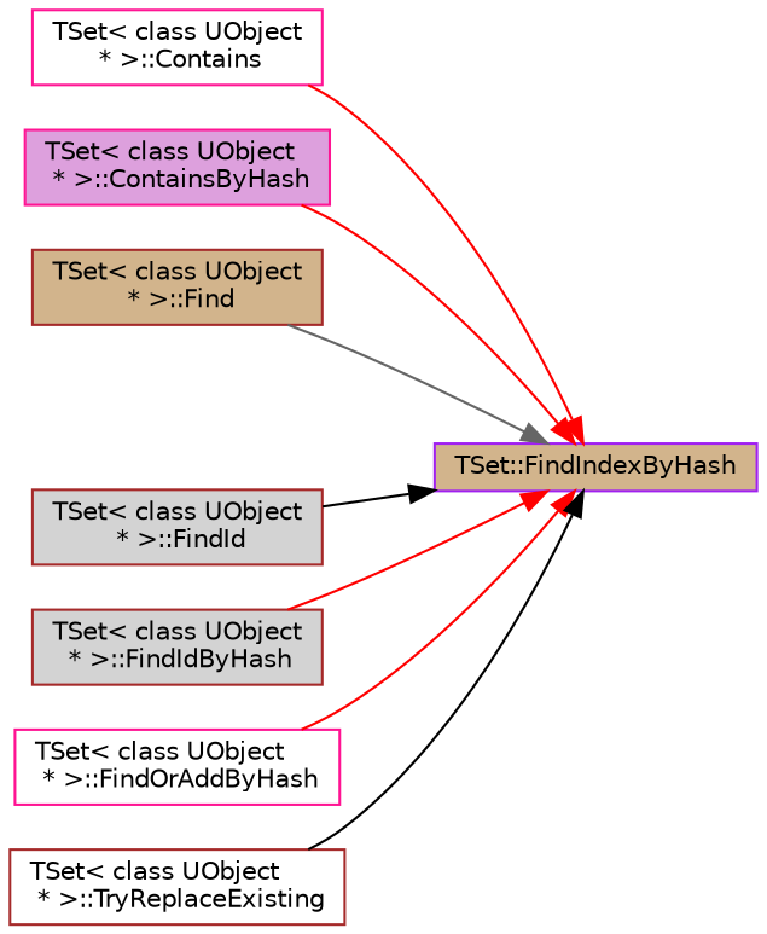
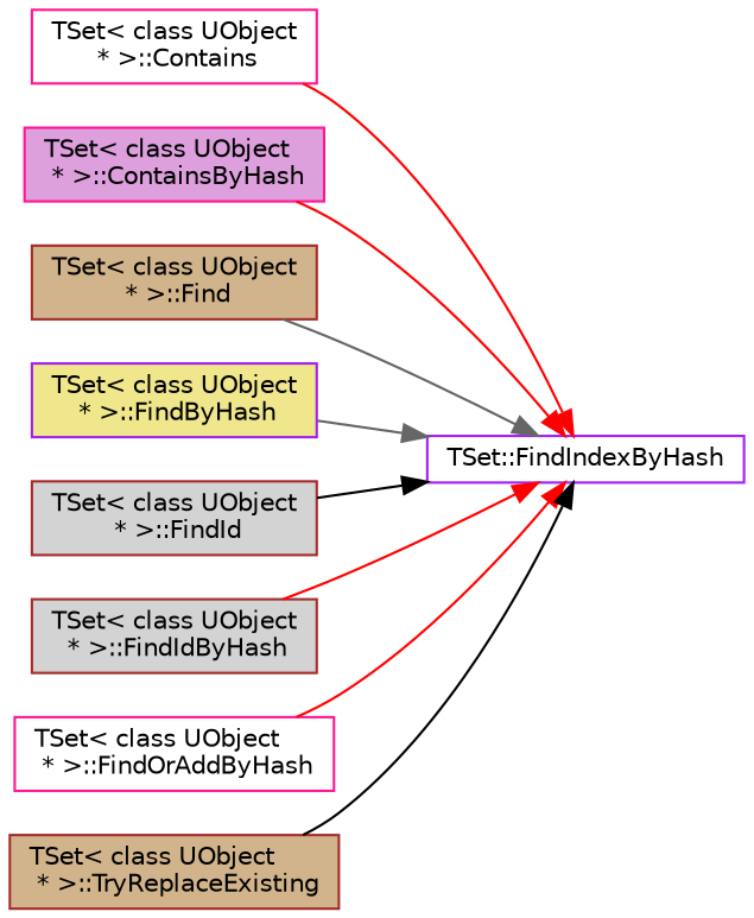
  digraph {
    rankdir=RL
    node [color=brown fillcolor=tan fontname=Helvetica fontsize=10 shape=box style=filled]
    edge [color=red dir=back fontname=Helvetica fontsize=10 labelfontname=Helvetica labelfontsize=10 style=solid]
-   n1 [color=purple fontcolor=black height=0.2 label="TSet::FindIndexByHash" width=0.4]
+   n1 [color=purple fillcolor=white fontcolor=black height=0.2 label="TSet::FindIndexByHash" width=0.4]
    n2 [color=deeppink fillcolor=white height=0.2 label="TSet\< class UObject\l * \>::Contains" width=0.4]
    n3 [color=deeppink fillcolor=plum height=0.2 label="TSet\< class UObject\l * \>::ContainsByHash" width=0.4]
    n4 [height=0.2 label="TSet\< class UObject\l * \>::Find" width=0.4]
+   n5 [color=purple fillcolor=khaki height=0.2 label="TSet\< class UObject\l * \>::FindByHash" width=0.4]
    n6 [fillcolor=lightgrey height=0.2 label="TSet\< class UObject\l * \>::FindId" width=0.4]
    n7 [fillcolor=lightgrey height=0.2 label="TSet\< class UObject\l * \>::FindIdByHash" width=0.4]
    n8 [color=deeppink fillcolor=white height=0.2 label="TSet\< class UObject\l * \>::FindOrAddByHash" width=0.4]
-   n9 [fillcolor=white height=0.2 label="TSet\< class UObject\l * \>::TryReplaceExisting" width=0.4]
+   n9 [height=0.2 label="TSet\< class UObject\l * \>::TryReplaceExisting" width=0.4]
    n1 -> n2
    n1 -> n3
    n1 -> n4 [color=gray40]
+   n1 -> n5 [color=gray40]
    n1 -> n6 [color=black]
    n1 -> n7
    n1 -> n8
    n1 -> n9 [color=black]
  }
